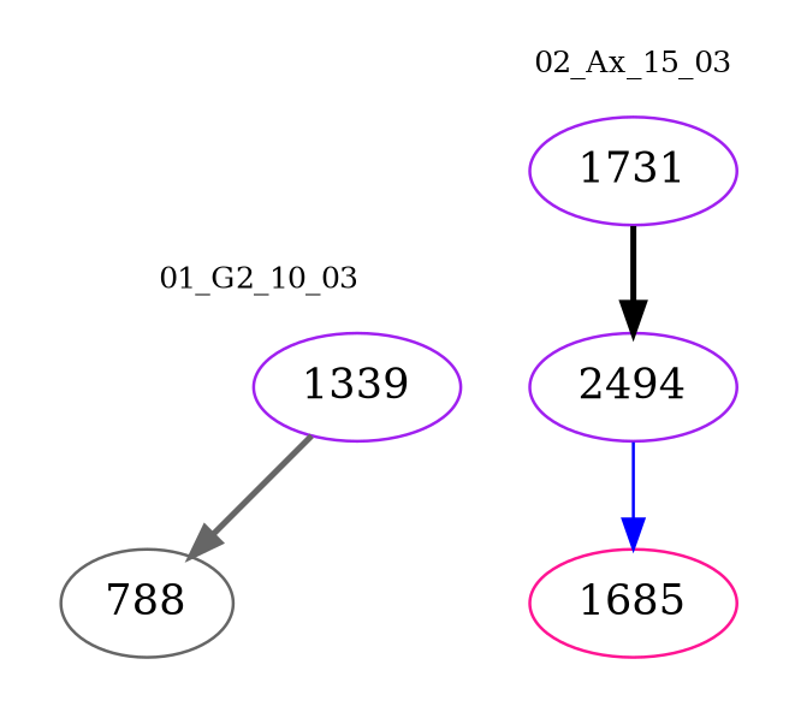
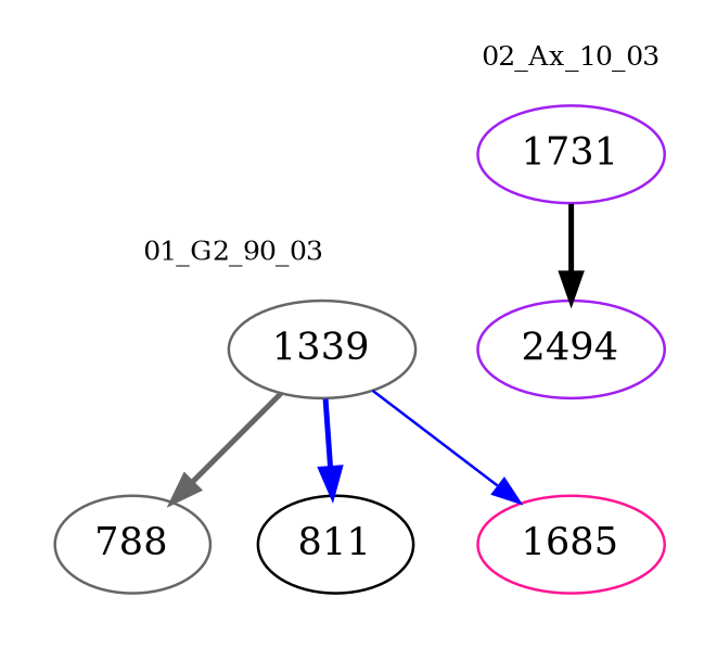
  digraph {
    node [color=purple]
    edge [color=blue style=bold]
    n1 [label=2494]
    n2 [color=deeppink label=1685]
    n3 [label=1731]
-   n4 [label=1339]
+   n4 [color=gray40 label=1339]
    n5 [color=gray40 label=788]
+   n6 [color=black label=811]
    subgraph cluster_1 {
      color=white
      fontsize=10
-     label="02_Ax_15_03"
+     label="02_Ax_10_03"
      n1
      n2
      n3
    }
    subgraph cluster_2 {
      color=white
      fontsize=10
-     label="01_G2_10_03"
+     label="01_G2_90_03"
      n4
      n5
+     n6
    }
-   n1 -> n2 [style=solid]
+   n4 -> n2 [style=solid]
    n3 -> n1 [color=black]
    n4 -> n5 [color=gray40]
+   n4 -> n6
  }
